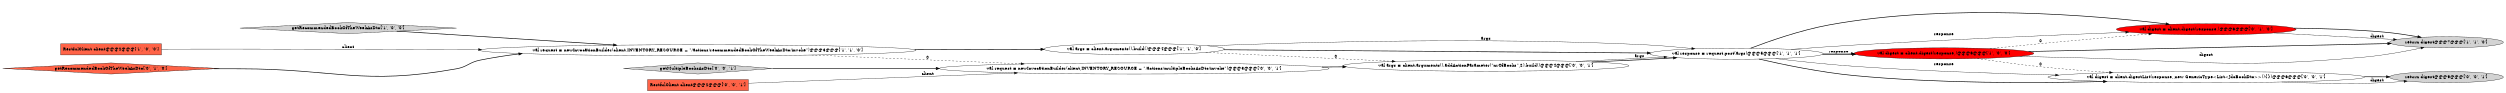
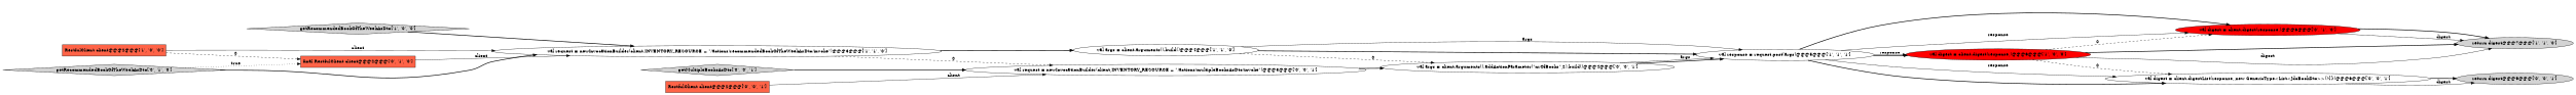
  digraph {
    rankdir=LR
    node [fillcolor=white shape=ellipse style=filled]
    edge [style=bold]
    n1 [label="val response = request.post(args)@@@5@@@['1', '1', '1']"]
    n2 [fillcolor=red label="val digest = client.digest(response,)@@@6@@@['0', '1', '0']"]
    n3 [fillcolor=red label="val digest = client.digest(response,)@@@6@@@['1', '0', '0']"]
    n4 [label="val digest = client.digestList(response,,new GenericType<List<JdoBookDto>>(){})@@@6@@@['0', '0', '1']"]
    n5 [fillcolor=lightgray label="return digest@@@7@@@['1', '1', '0']"]
    n6 [fillcolor=lightgray label="return digest@@@9@@@['0', '0', '1']"]
    n7 [fillcolor=tomato label="RestfulClient client@@@2@@@['0', '0', '1']" shape=box]
    n8 [label="val request = newInvocationBuilder(client,INVENTORY_RESOURCE + \"/actions/multipleBooksAsDto/invoke\")@@@3@@@['0', '0', '1']"]
    n9 [label="val args = client.arguments().addActionParameter(\"nrOfBooks\",2).build()@@@4@@@['0', '0', '1']"]
    n10 [fillcolor=lightgray label="getRecommendedBookOfTheWeekAsDto['1', '0', '0']" shape=diamond]
    n11 [label="val request = newInvocationBuilder(client,INVENTORY_RESOURCE + \"/actions/recommendedBookOfTheWeekAsDto/invoke\")@@@3@@@['1', '1', '0']"]
    n12 [fillcolor=tomato label="RestfulClient client@@@2@@@['1', '0', '0']" shape=box]
+   n13 [fillcolor=tomato label="final RestfulClient client@@@2@@@['0', '1', '0']" shape=box]
    n14 [label="val args = client.arguments().build()@@@4@@@['1', '1', '0']"]
    n15 [fillcolor=lightgray label="getMultipleBooksAsDto['0', '0', '1']" shape=diamond]
-   n16 [fillcolor=tomato label="getRecommendedBookOfTheWeekAsDto['0', '1', '0']" shape=diamond]
+   n16 [fillcolor=lightgray label="getRecommendedBookOfTheWeekAsDto['0', '1', '0']" shape=diamond]
    n1 -> n2
    n1 -> n2 [label=response style=solid]
    n1 -> n3 [label=response style=solid]
    n1 -> n3
    n1 -> n4 [label=response style=solid]
    n1 -> n4
    n2 -> n5
    n2 -> n5 [label=digest style=solid]
    n3 -> n2 [label=0 style=dashed]
    n3 -> n4 [label=0 style=dashed]
    n3 -> n5
    n3 -> n5 [label=digest style=solid]
    n4 -> n6
    n4 -> n6 [label=digest style=solid]
    n7 -> n8 [label=client style=solid]
    n8 -> n9
    n9 -> n1 [label=args style=solid]
    n9 -> n1
    n10 -> n11
    n11 -> n8 [label=0 style=dashed]
    n11 -> n14
    n12 -> n11 [label=client style=solid]
+   n12 -> n13 [label=0 style=dashed]
+   n13 -> n11 [label=client style=solid]
    n14 -> n1 [label=args style=solid]
    n14 -> n1
    n14 -> n9 [label=0 style=dashed]
    n15 -> n8
    n16 -> n11
+   n16 -> n13 [label=true style=dotted]
  }
